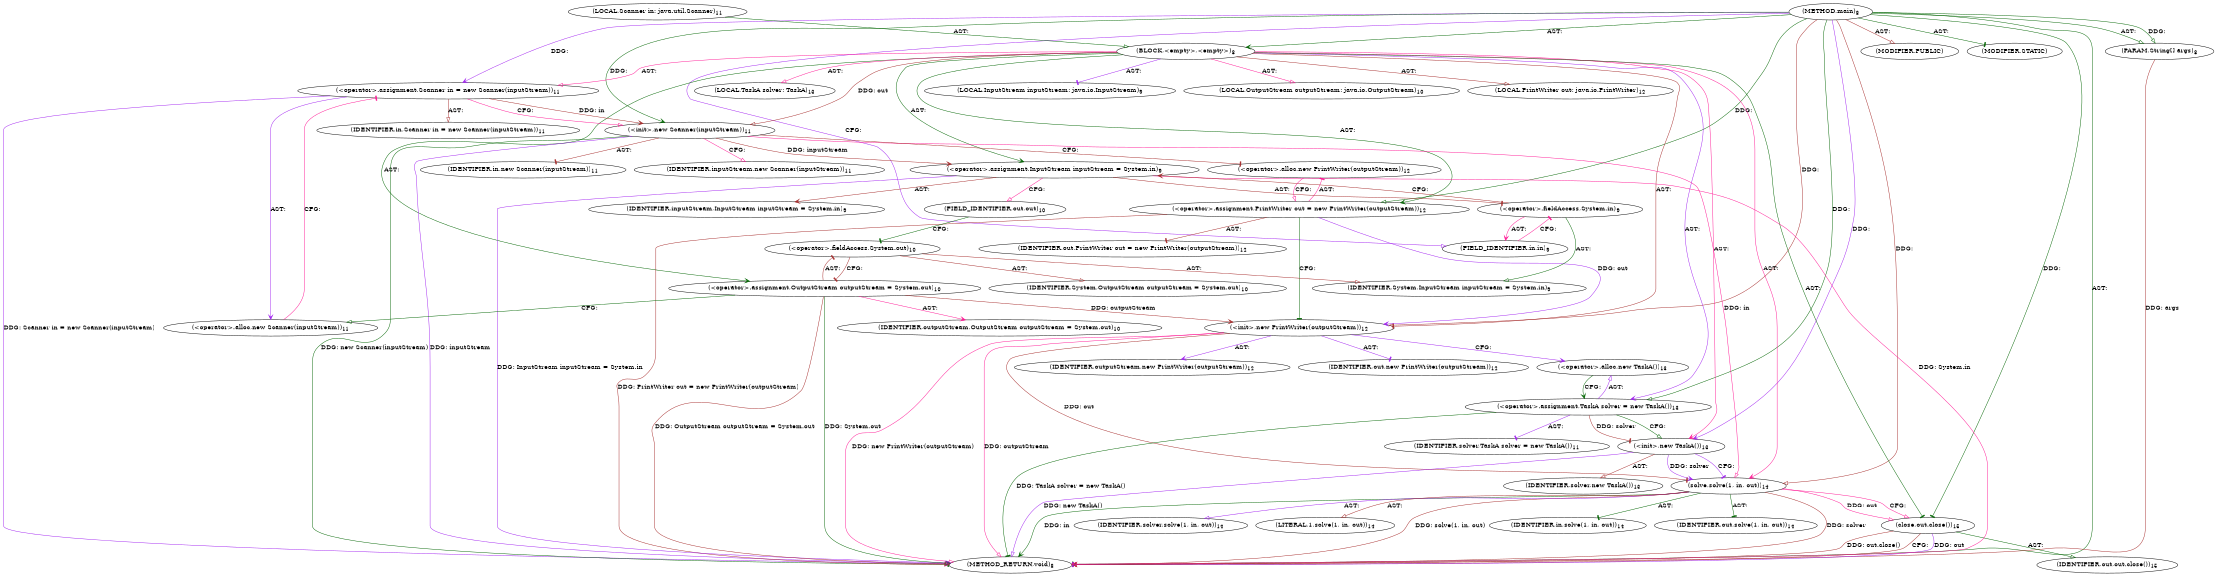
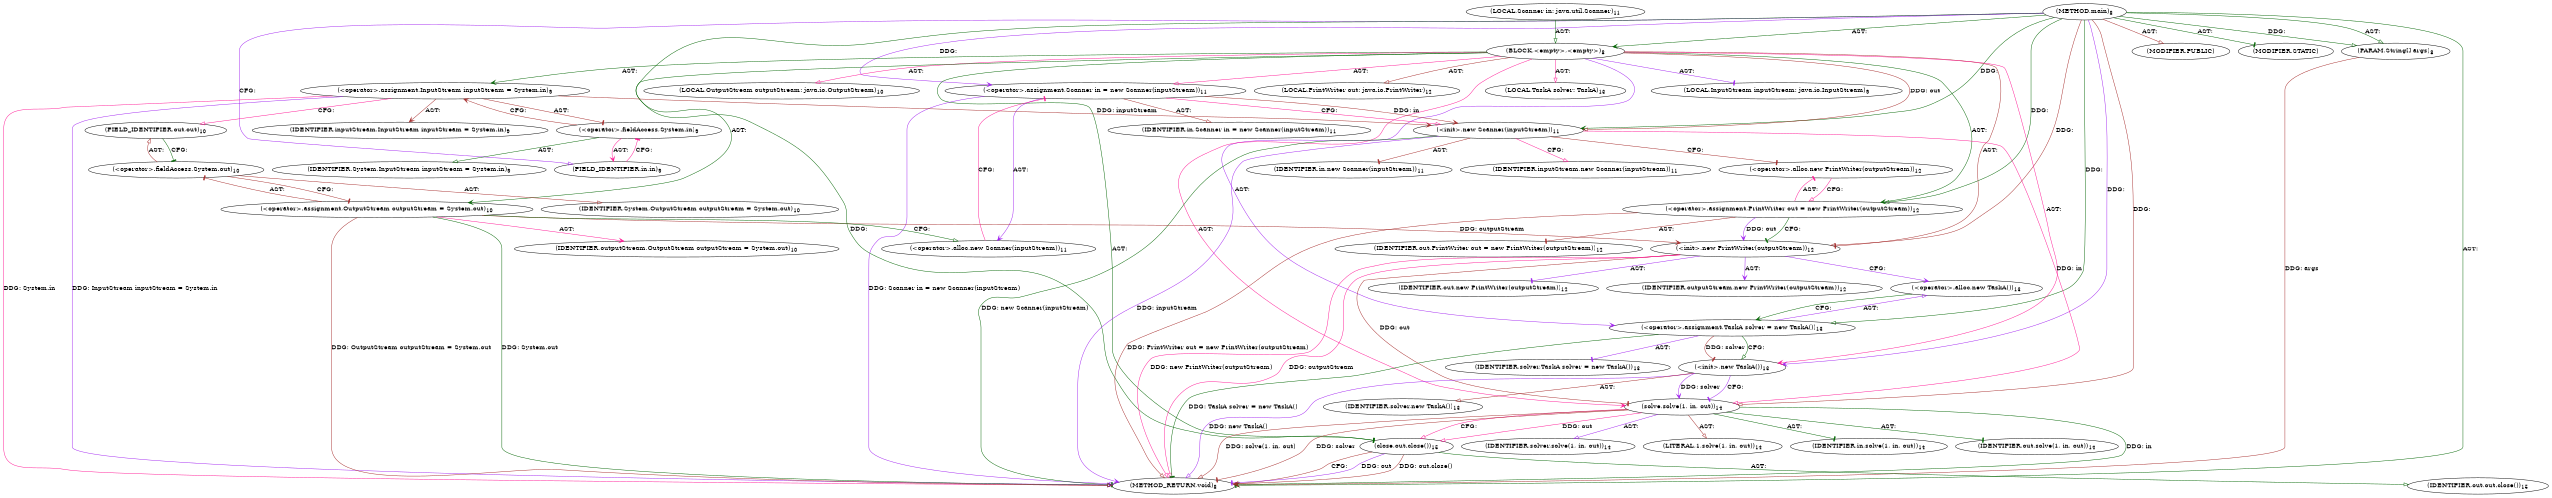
  digraph {
    edge [arrowhead=onormal color=brown]
    n1 [label=<(METHOD,main)<SUB>8</SUB>>]
    n2 [label=<(PARAM,String[] args)<SUB>8</SUB>>]
    n3 [label=<(BLOCK,&lt;empty&gt;,&lt;empty&gt;)<SUB>8</SUB>>]
    n4 [label=<(FIELD_IDENTIFIER,in,in)<SUB>9</SUB>>]
    n5 [label=<(&lt;operator&gt;.assignment,Scanner in = new Scanner(inputStream))<SUB>11</SUB>>]
    n6 [label=<(&lt;init&gt;,new Scanner(inputStream))<SUB>11</SUB>>]
    n7 [label=<(&lt;operator&gt;.assignment,PrintWriter out = new PrintWriter(outputStream))<SUB>12</SUB>>]
    n8 [label=<(&lt;init&gt;,new PrintWriter(outputStream))<SUB>12</SUB>>]
    n9 [label=<(&lt;operator&gt;.assignment,TaskA solver = new TaskA())<SUB>13</SUB>>]
    n10 [label=<(&lt;init&gt;,new TaskA())<SUB>13</SUB>>]
    n11 [label=<(solve,solve(1, in, out))<SUB>14</SUB>>]
    n12 [label=<(close,out.close())<SUB>15</SUB>>]
    n13 [label=<(MODIFIER,PUBLIC)>]
    n14 [label=<(MODIFIER,STATIC)>]
    n15 [label=<(METHOD_RETURN,void)<SUB>8</SUB>>]
    n16 [label=<(LOCAL,InputStream inputStream: java.io.InputStream)<SUB>9</SUB>>]
    n17 [label=<(&lt;operator&gt;.assignment,InputStream inputStream = System.in)<SUB>9</SUB>>]
    n18 [label=<(LOCAL,OutputStream outputStream: java.io.OutputStream)<SUB>10</SUB>>]
    n19 [label=<(&lt;operator&gt;.assignment,OutputStream outputStream = System.out)<SUB>10</SUB>>]
    n20 [label=<(LOCAL,PrintWriter out: java.io.PrintWriter)<SUB>12</SUB>>]
    n21 [label=<(LOCAL,TaskA solver: TaskA)<SUB>13</SUB>>]
    n22 [label=<(&lt;operator&gt;.fieldAccess,System.in)<SUB>9</SUB>>]
    n23 [label=<(&lt;operator&gt;.alloc,new Scanner(inputStream))<SUB>11</SUB>>]
    n24 [label=<(IDENTIFIER,in,Scanner in = new Scanner(inputStream))<SUB>11</SUB>>]
    n25 [label=<(IDENTIFIER,in,new Scanner(inputStream))<SUB>11</SUB>>]
    n26 [label=<(IDENTIFIER,inputStream,new Scanner(inputStream))<SUB>11</SUB>>]
    n27 [label=<(&lt;operator&gt;.alloc,new PrintWriter(outputStream))<SUB>12</SUB>>]
    n28 [label=<(IDENTIFIER,out,PrintWriter out = new PrintWriter(outputStream))<SUB>12</SUB>>]
    n29 [label=<(IDENTIFIER,out,new PrintWriter(outputStream))<SUB>12</SUB>>]
    n30 [label=<(IDENTIFIER,outputStream,new PrintWriter(outputStream))<SUB>12</SUB>>]
    n31 [label=<(&lt;operator&gt;.alloc,new TaskA())<SUB>13</SUB>>]
-   n32 [label=<(IDENTIFIER,solver,TaskA solver = new TaskA())<SUB>11</SUB>>]
+   n32 [label=<(IDENTIFIER,solver,TaskA solver = new TaskA())<SUB>13</SUB>>]
    n33 [label=<(IDENTIFIER,solver,new TaskA())<SUB>13</SUB>>]
    n34 [label=<(IDENTIFIER,solver,solve(1, in, out))<SUB>14</SUB>>]
    n35 [label=<(LITERAL,1,solve(1, in, out))<SUB>14</SUB>>]
    n36 [label=<(IDENTIFIER,in,solve(1, in, out))<SUB>14</SUB>>]
    n37 [label=<(IDENTIFIER,out,solve(1, in, out))<SUB>14</SUB>>]
    n38 [label=<(IDENTIFIER,out,out.close())<SUB>15</SUB>>]
    n39 [label=<(IDENTIFIER,inputStream,InputStream inputStream = System.in)<SUB>9</SUB>>]
    n40 [label=<(FIELD_IDENTIFIER,out,out)<SUB>10</SUB>>]
    n41 [label=<(IDENTIFIER,outputStream,OutputStream outputStream = System.out)<SUB>10</SUB>>]
    n42 [label=<(&lt;operator&gt;.fieldAccess,System.out)<SUB>10</SUB>>]
    n43 [label=<(LOCAL,Scanner in: java.util.Scanner)<SUB>11</SUB>>]
    n44 [label=<(IDENTIFIER,System,InputStream inputStream = System.in)<SUB>9</SUB>>]
    n45 [label=<(IDENTIFIER,System,OutputStream outputStream = System.out)<SUB>10</SUB>>]
    n1 -> n2 [color=darkgreen label="AST: "]
    n1 -> n2 [color=darkgreen label="DDG: "]
    n1 -> n3 [arrowhead=vee color=darkgreen label="AST: "]
    n1 -> n4 [color=purple label="CFG: "]
    n1 -> n5 [arrowhead=vee color=purple label="DDG: "]
    n1 -> n6 [arrowhead=vee color=darkgreen label="DDG: "]
    n1 -> n7 [color=darkgreen label="DDG: "]
    n1 -> n8 [label="DDG: "]
    n1 -> n9 [color=darkgreen label="DDG: "]
    n1 -> n10 [arrowhead=vee color=purple label="DDG: "]
    n1 -> n11 [label="DDG: "]
    n1 -> n12 [arrowhead=tee color=darkgreen label="DDG: "]
    n1 -> n13 [label="AST: "]
    n1 -> n14 [arrowhead=tee color=darkgreen label="AST: "]
    n1 -> n15 [arrowhead=tee color=darkgreen label="AST: "]
    n2 -> n15 [arrowhead=vee label="DDG: args"]
    n3 -> n5 [color=deeppink label="AST: "]
    n3 -> n6 [label="DDG: out"]
    n3 -> n7 [arrowhead=vee color=darkgreen label="AST: "]
    n3 -> n8 [arrowhead=tee label="AST: "]
    n3 -> n9 [arrowhead=vee color=purple label="AST: "]
    n3 -> n10 [arrowhead=vee color=deeppink label="AST: "]
    n3 -> n11 [arrowhead=vee color=deeppink label="AST: "]
    n3 -> n12 [arrowhead=tee color=darkgreen label="AST: "]
    n3 -> n16 [arrowhead=tee color=purple label="AST: "]
    n3 -> n17 [arrowhead=vee color=darkgreen label="AST: "]
    n3 -> n18 [color=deeppink label="AST: "]
    n3 -> n19 [arrowhead=vee color=darkgreen label="AST: "]
    n3 -> n20 [label="AST: "]
    n3 -> n21 [color=deeppink label="AST: "]
    n4 -> n22 [arrowhead=tee color=deeppink label="CFG: "]
    n5 -> n6 [color=deeppink label="CFG: "]
    n5 -> n6 [arrowhead=vee label="DDG: in"]
    n5 -> n15 [color=purple label="DDG: Scanner in = new Scanner(inputStream)"]
    n5 -> n23 [arrowhead=vee color=purple label="AST: "]
    n5 -> n24 [label="AST: "]
    n6 -> n11 [color=deeppink label="DDG: in"]
    n6 -> n15 [arrowhead=vee color=purple label="DDG: inputStream"]
    n6 -> n15 [arrowhead=tee color=darkgreen label="DDG: new Scanner(inputStream)"]
    n6 -> n25 [arrowhead=tee label="AST: "]
    n6 -> n26 [color=deeppink label="CFG: "]
    n6 -> n27 [arrowhead=tee label="CFG: "]
    n7 -> n8 [arrowhead=tee color=darkgreen label="CFG: "]
    n7 -> n8 [arrowhead=vee color=purple label="DDG: out"]
    n7 -> n15 [label="DDG: PrintWriter out = new PrintWriter(outputStream)"]
    n7 -> n27 [arrowhead=tee color=deeppink label="AST: "]
    n7 -> n28 [arrowhead=tee label="AST: "]
    n8 -> n11 [arrowhead=tee label="DDG: out"]
    n8 -> n15 [color=deeppink label="DDG: outputStream"]
    n8 -> n15 [color=deeppink label="DDG: new PrintWriter(outputStream)"]
    n8 -> n29 [arrowhead=tee color=purple label="AST: "]
    n8 -> n30 [arrowhead=vee color=purple label="AST: "]
    n8 -> n31 [arrowhead=vee color=purple label="CFG: "]
    n9 -> n10 [color=darkgreen label="CFG: "]
    n9 -> n10 [arrowhead=tee label="DDG: solver"]
    n9 -> n15 [arrowhead=tee color=darkgreen label="DDG: TaskA solver = new TaskA()"]
    n9 -> n31 [color=purple label="AST: "]
    n9 -> n32 [arrowhead=tee color=purple label="AST: "]
    n10 -> n11 [arrowhead=tee color=purple label="CFG: "]
    n10 -> n11 [arrowhead=vee color=purple label="DDG: solver"]
    n10 -> n15 [color=purple label="DDG: new TaskA()"]
    n10 -> n33 [label="AST: "]
    n11 -> n12 [color=deeppink label="CFG: "]
    n11 -> n12 [color=deeppink label="DDG: out"]
    n11 -> n15 [arrowhead=tee label="DDG: solver"]
    n11 -> n15 [arrowhead=vee color=darkgreen label="DDG: in"]
    n11 -> n15 [label="DDG: solve(1, in, out)"]
    n11 -> n34 [color=purple label="AST: "]
    n11 -> n35 [label="AST: "]
    n11 -> n36 [arrowhead=tee color=darkgreen label="AST: "]
    n11 -> n37 [arrowhead=tee color=darkgreen label="AST: "]
    n12 -> n15 [arrowhead=vee label="CFG: "]
    n12 -> n15 [arrowhead=tee color=purple label="DDG: out"]
    n12 -> n15 [label="DDG: out.close()"]
    n12 -> n38 [color=darkgreen label="AST: "]
-   n6 -> n17 [arrowhead=vee label="DDG: inputStream"]
+   n17 -> n6 [arrowhead=vee label="DDG: inputStream"]
    n17 -> n15 [color=deeppink label="DDG: System.in"]
    n17 -> n15 [arrowhead=vee color=purple label="DDG: InputStream inputStream = System.in"]
    n17 -> n22 [arrowhead=tee label="AST: "]
    n17 -> n39 [arrowhead=vee label="AST: "]
    n17 -> n40 [color=deeppink label="CFG: "]
    n19 -> n8 [arrowhead=vee label="DDG: outputStream"]
    n19 -> n15 [color=darkgreen label="DDG: System.out"]
    n19 -> n15 [label="DDG: OutputStream outputStream = System.out"]
    n19 -> n23 [color=darkgreen label="CFG: "]
    n19 -> n41 [arrowhead=vee color=deeppink label="AST: "]
    n19 -> n42 [arrowhead=tee label="AST: "]
    n22 -> n4 [arrowhead=vee color=deeppink label="AST: "]
    n22 -> n17 [arrowhead=vee label="CFG: "]
    n22 -> n44 [color=darkgreen label="AST: "]
    n23 -> n5 [arrowhead=tee color=deeppink label="CFG: "]
    n27 -> n7 [color=deeppink label="CFG: "]
    n31 -> n9 [arrowhead=vee color=darkgreen label="CFG: "]
    n40 -> n42 [arrowhead=tee color=darkgreen label="CFG: "]
    n42 -> n19 [arrowhead=tee label="CFG: "]
-   n42 -> n44 [label="AST: "]
+   n42 -> n40 [label="AST: "]
    n42 -> n45 [label="AST: "]
    n43 -> n3 [color=darkgreen label="AST: "]
  }
